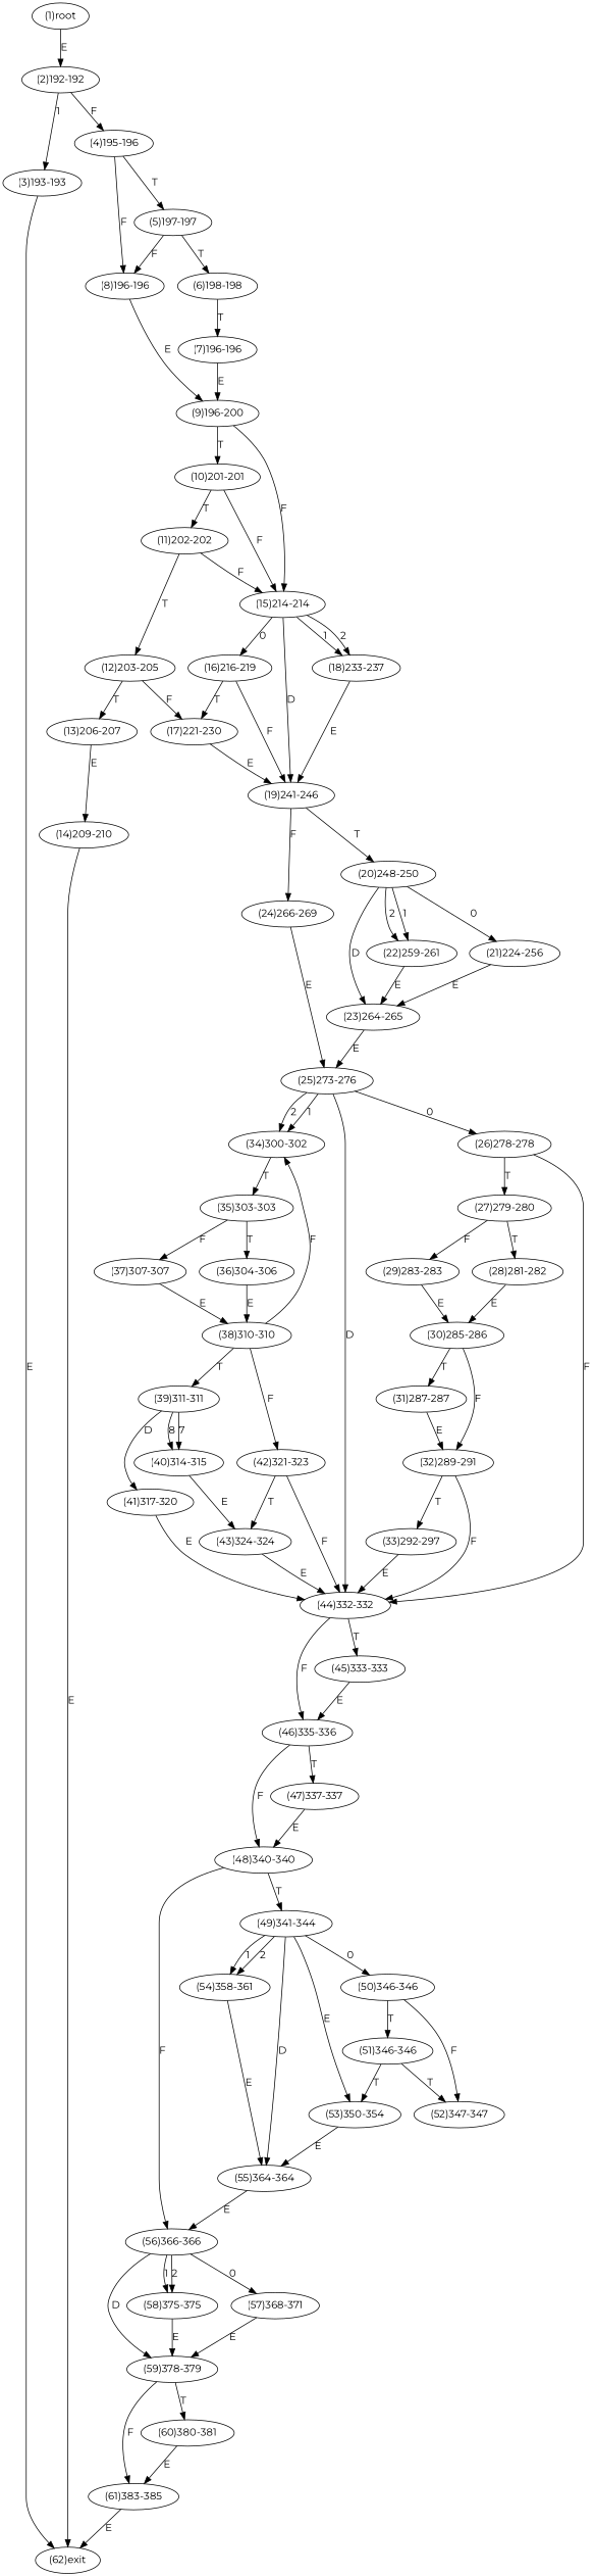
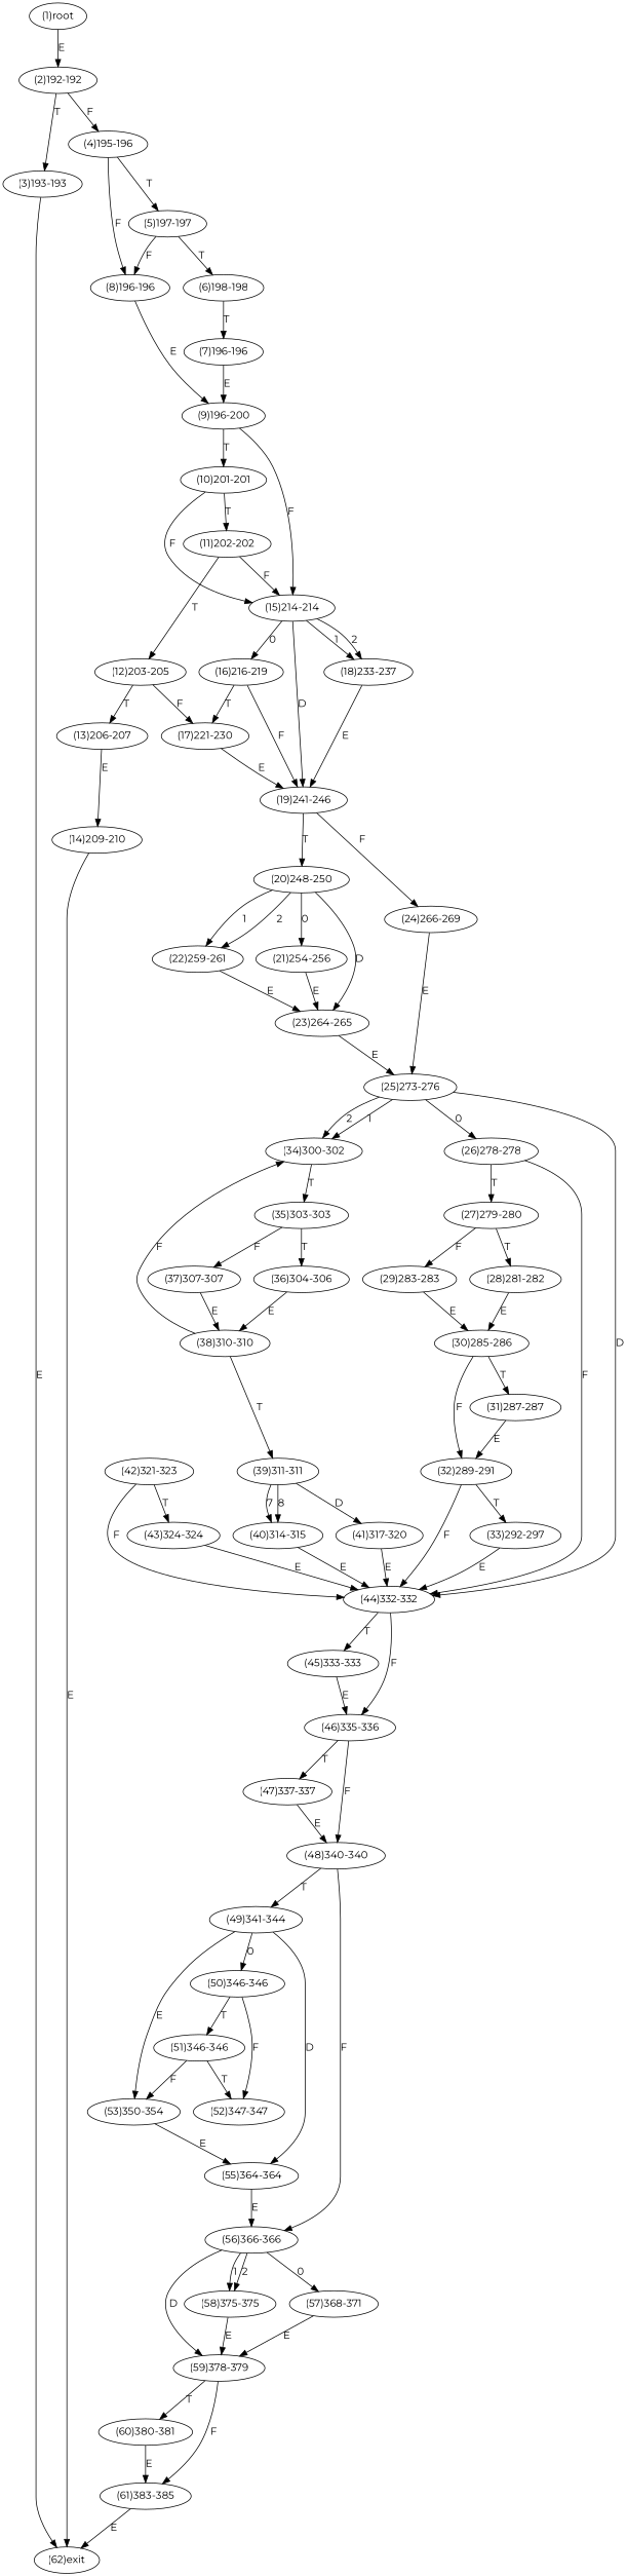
  digraph {
    fontname=Montserrat
    node [fontname=Montserrat]
    edge [fontname=Montserrat]
    n1 [label="(1)root"]
    n2 [label="(2)192-192"]
    n3 [label="(3)193-193"]
    n4 [label="(4)195-196"]
    n5 [label="(62)exit"]
    n6 [label="(5)197-197"]
    n7 [label="(8)196-196"]
    n8 [label="(6)198-198"]
    n9 [label="(9)196-200"]
    n10 [label="(7)196-196"]
    n11 [label="(10)201-201"]
    n12 [label="(15)214-214"]
    n13 [label="(11)202-202"]
    n14 [label="(16)216-219"]
    n15 [label="(19)241-246"]
    n16 [label="(18)233-237"]
    n17 [label="(12)203-205"]
    n18 [label="(13)206-207"]
    n19 [label="(17)221-230"]
    n20 [label="(14)209-210"]
    n21 [label="(20)248-250"]
    n22 [label="(24)266-269"]
-   n23 [label="(21)224-256"]
+   n23 [label="(21)254-256"]
    n24 [label="(23)264-265"]
    n25 [label="(22)259-261"]
    n26 [label="(25)273-276"]
    n27 [label="(26)278-278"]
    n28 [label="(34)300-302"]
    n29 [label="(44)332-332"]
    n30 [label="(27)279-280"]
    n31 [label="(35)303-303"]
    n32 [label="(46)335-336"]
    n33 [label="(45)333-333"]
    n34 [label="(29)283-283"]
    n35 [label="(28)281-282"]
    n36 [label="(30)285-286"]
    n37 [label="(31)287-287"]
    n38 [label="(32)289-291"]
    n39 [label="(33)292-297"]
    n40 [label="(36)304-306"]
    n41 [label="(37)307-307"]
    n42 [label="(38)310-310"]
    n43 [label="(39)311-311"]
    n44 [label="(42)321-323"]
    n45 [label="(40)314-315"]
    n46 [label="(41)317-320"]
    n47 [label="(43)324-324"]
    n48 [label="(47)337-337"]
    n49 [label="(48)340-340"]
    n50 [label="(49)341-344"]
    n51 [label="(56)366-366"]
    n52 [label="(51)346-346"]
    n53 [label="(53)350-354"]
    n54 [label="(52)347-347"]
    n55 [label="(55)364-364"]
    n56 [label="(50)346-346"]
-   n57 [label="(54)358-361"]
    n58 [label="(59)378-379"]
    n59 [label="(58)375-375"]
    n60 [label="(57)368-371"]
    n61 [label="(61)383-385"]
    n62 [label="(60)380-381"]
    n1 -> n2 [label=E]
-   n2 -> n3 [label=1]
+   n2 -> n3 [label=T]
    n2 -> n4 [label=F]
    n3 -> n5 [label=E]
    n4 -> n6 [label=T]
    n4 -> n7 [label=F]
    n6 -> n7 [label=F]
    n6 -> n8 [label=T]
    n7 -> n9 [label=E]
    n8 -> n10 [label=T]
    n9 -> n11 [label=T]
    n9 -> n12 [label=F]
    n10 -> n9 [label=E]
    n11 -> n12 [label=F]
    n11 -> n13 [label=T]
    n12 -> n14 [label=0]
    n12 -> n15 [label=D]
    n12 -> n16 [label=1]
    n12 -> n16 [label=2]
    n13 -> n12 [label=F]
    n13 -> n17 [label=T]
    n14 -> n15 [label=F]
    n14 -> n19 [label=T]
    n15 -> n21 [label=T]
    n15 -> n22 [label=F]
    n16 -> n15 [label=E]
    n17 -> n18 [label=T]
    n17 -> n19 [label=F]
    n18 -> n20 [label=E]
    n19 -> n15 [label=E]
    n20 -> n5 [label=E]
    n21 -> n23 [label=0]
    n21 -> n24 [label=D]
    n21 -> n25 [label=1]
    n21 -> n25 [label=2]
    n22 -> n26 [label=E]
    n23 -> n24 [label=E]
    n24 -> n26 [label=E]
    n25 -> n24 [label=E]
    n26 -> n27 [label=0]
    n26 -> n28 [label=1]
    n26 -> n28 [label=2]
    n26 -> n29 [label=D]
    n27 -> n29 [label=F]
    n27 -> n30 [label=T]
    n28 -> n31 [label=T]
    n29 -> n32 [label=F]
    n29 -> n33 [label=T]
    n30 -> n34 [label=F]
    n30 -> n35 [label=T]
    n31 -> n40 [label=T]
    n31 -> n41 [label=F]
    n32 -> n48 [label=T]
    n32 -> n49 [label=F]
    n33 -> n32 [label=E]
    n34 -> n36 [label=E]
    n35 -> n36 [label=E]
    n36 -> n37 [label=T]
    n36 -> n38 [label=F]
    n37 -> n38 [label=E]
    n38 -> n29 [label=F]
    n38 -> n39 [label=T]
    n39 -> n29 [label=E]
    n40 -> n42 [label=E]
    n41 -> n42 [label=E]
    n42 -> n28 [label=F]
    n42 -> n43 [label=T]
-   n42 -> n44 [label=F]
    n43 -> n45 [label=7]
    n43 -> n45 [label=8]
    n43 -> n46 [label=D]
    n44 -> n29 [label=F]
    n44 -> n47 [label=T]
-   n45 -> n47 [label=E]
+   n45 -> n29 [label=E]
    n46 -> n29 [label=E]
    n47 -> n29 [label=E]
    n48 -> n49 [label=E]
    n49 -> n50 [label=T]
    n49 -> n51 [label=F]
    n50 -> n53 [label=E]
    n50 -> n55 [label=D]
    n50 -> n56 [label=0]
-   n50 -> n57 [label=1]
-   n50 -> n57 [label=2]
    n51 -> n58 [label=D]
    n51 -> n59 [label=1]
    n51 -> n59 [label=2]
    n51 -> n60 [label=0]
-   n52 -> n53 [label=T]
+   n52 -> n53 [label=F]
    n52 -> n54 [label=T]
    n53 -> n55 [label=E]
    n55 -> n51 [label=E]
    n56 -> n52 [label=T]
    n56 -> n54 [label=F]
-   n57 -> n55 [label=E]
    n58 -> n61 [label=F]
    n58 -> n62 [label=T]
    n59 -> n58 [label=E]
    n60 -> n58 [label=E]
    n61 -> n5 [label=E]
    n62 -> n61 [label=E]
  }
